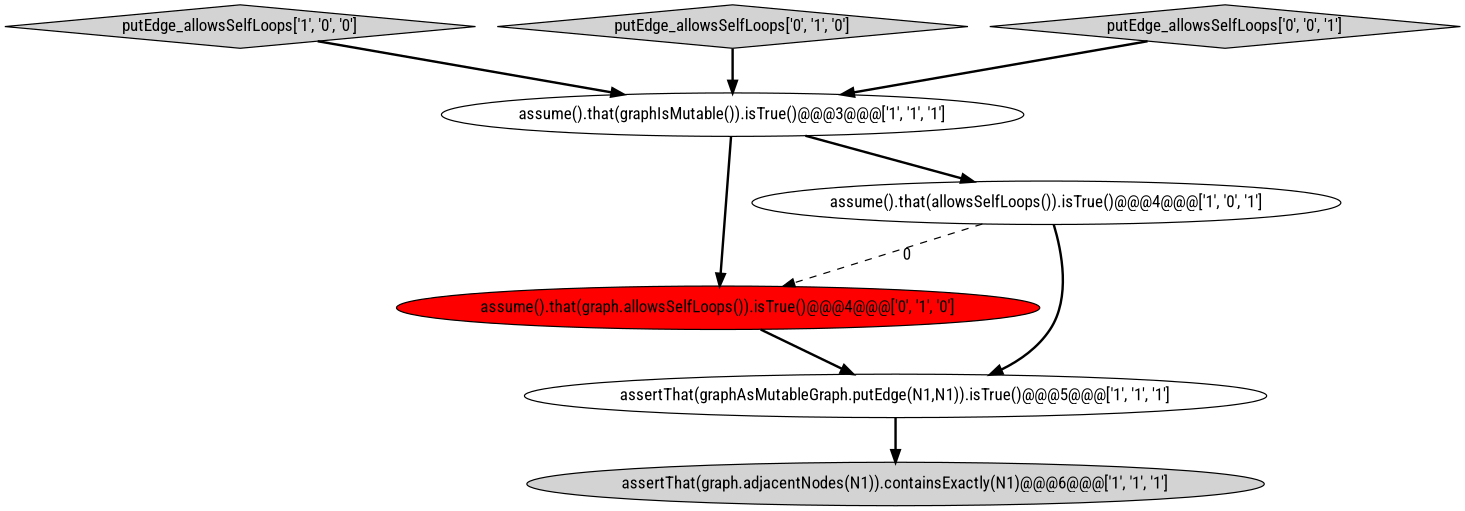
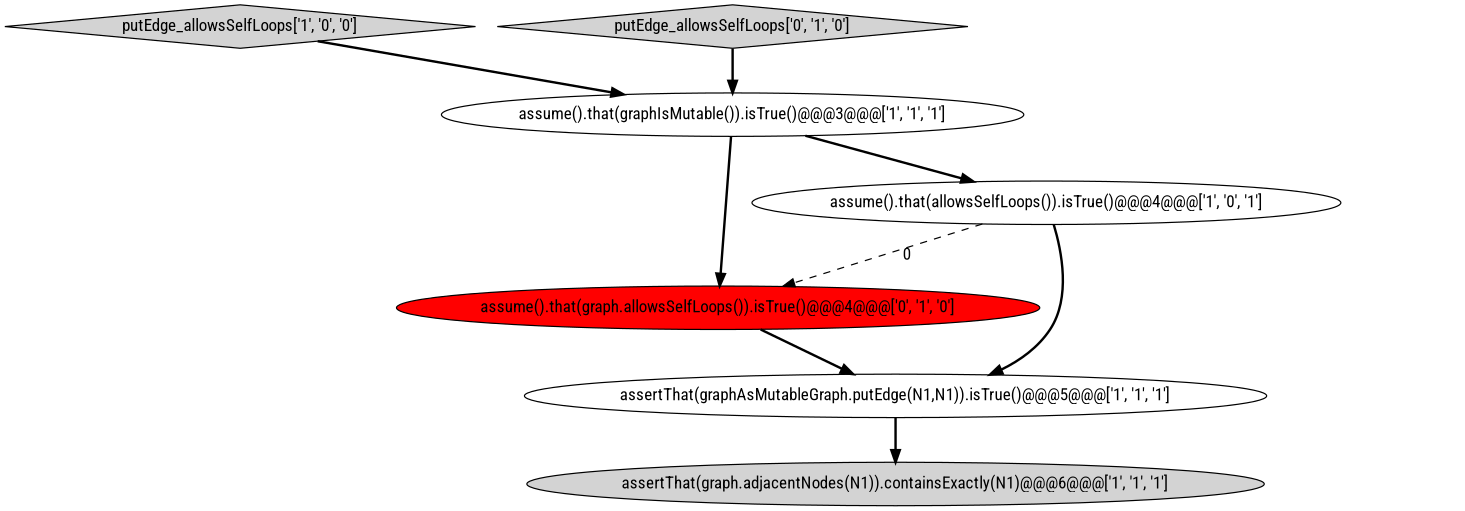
  digraph {
    fontname="Roboto Condensed"
    node [fillcolor=lightgray shape=ellipse style=filled fontname="Roboto Condensed"]
    edge [style=bold fontname="Roboto Condensed"]
    n1 [fillcolor=red label="assume().that(graph.allowsSelfLoops()).isTrue()@@@4@@@['0', '1', '0']"]
    n2 [fillcolor=white label="assertThat(graphAsMutableGraph.putEdge(N1,N1)).isTrue()@@@5@@@['1', '1', '1']"]
    n3 [label="assertThat(graph.adjacentNodes(N1)).containsExactly(N1)@@@6@@@['1', '1', '1']"]
    n4 [fillcolor=white label="assume().that(graphIsMutable()).isTrue()@@@3@@@['1', '1', '1']"]
    n5 [fillcolor=white label="assume().that(allowsSelfLoops()).isTrue()@@@4@@@['1', '0', '1']"]
    n6 [label="putEdge_allowsSelfLoops['1', '0', '0']" shape=diamond]
    n7 [label="putEdge_allowsSelfLoops['0', '1', '0']" shape=diamond]
-   n8 [label="putEdge_allowsSelfLoops['0', '0', '1']" shape=diamond]
    n1 -> n2
    n2 -> n3
    n4 -> n1
    n4 -> n5
    n5 -> n1 [label=0 style=dashed]
    n5 -> n2
    n6 -> n4
    n7 -> n4
-   n8 -> n4
  }
